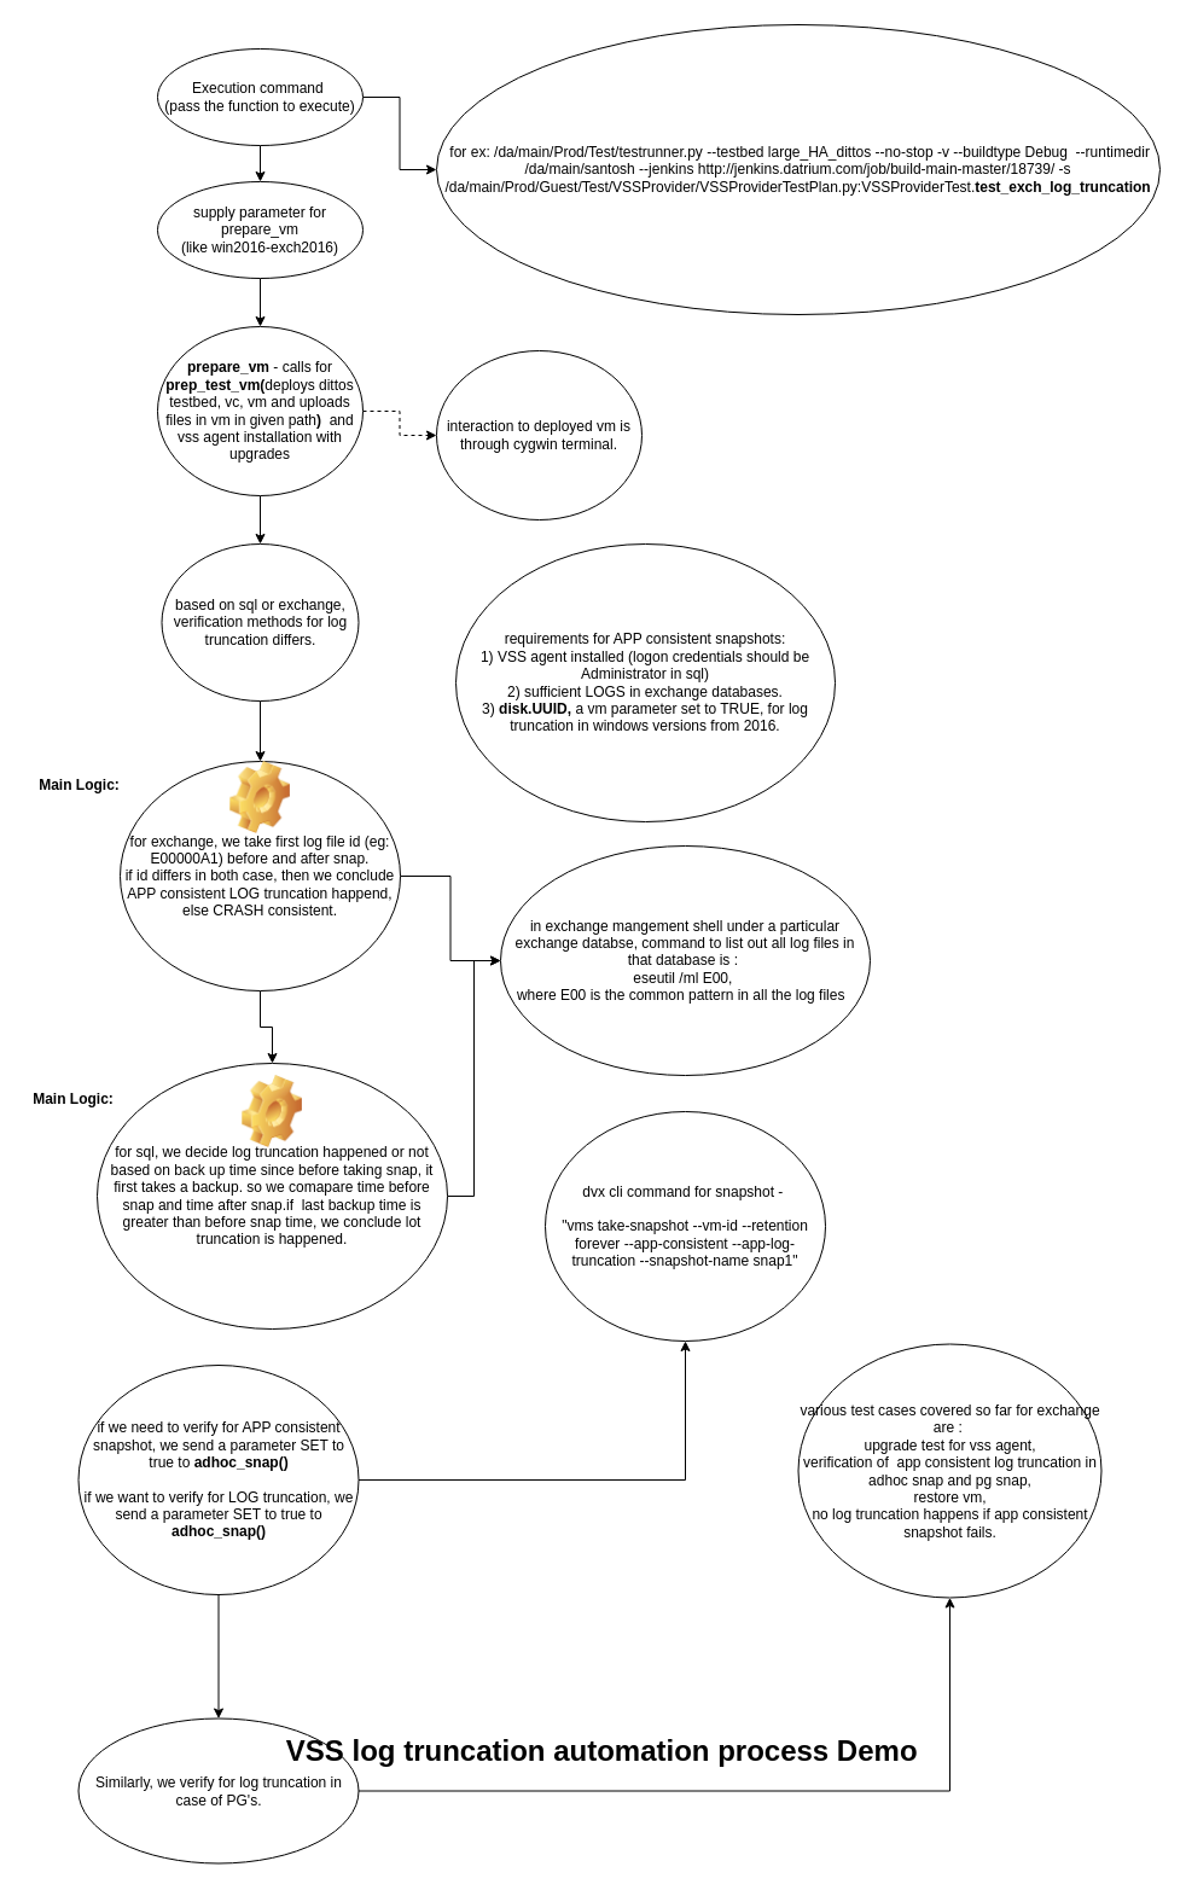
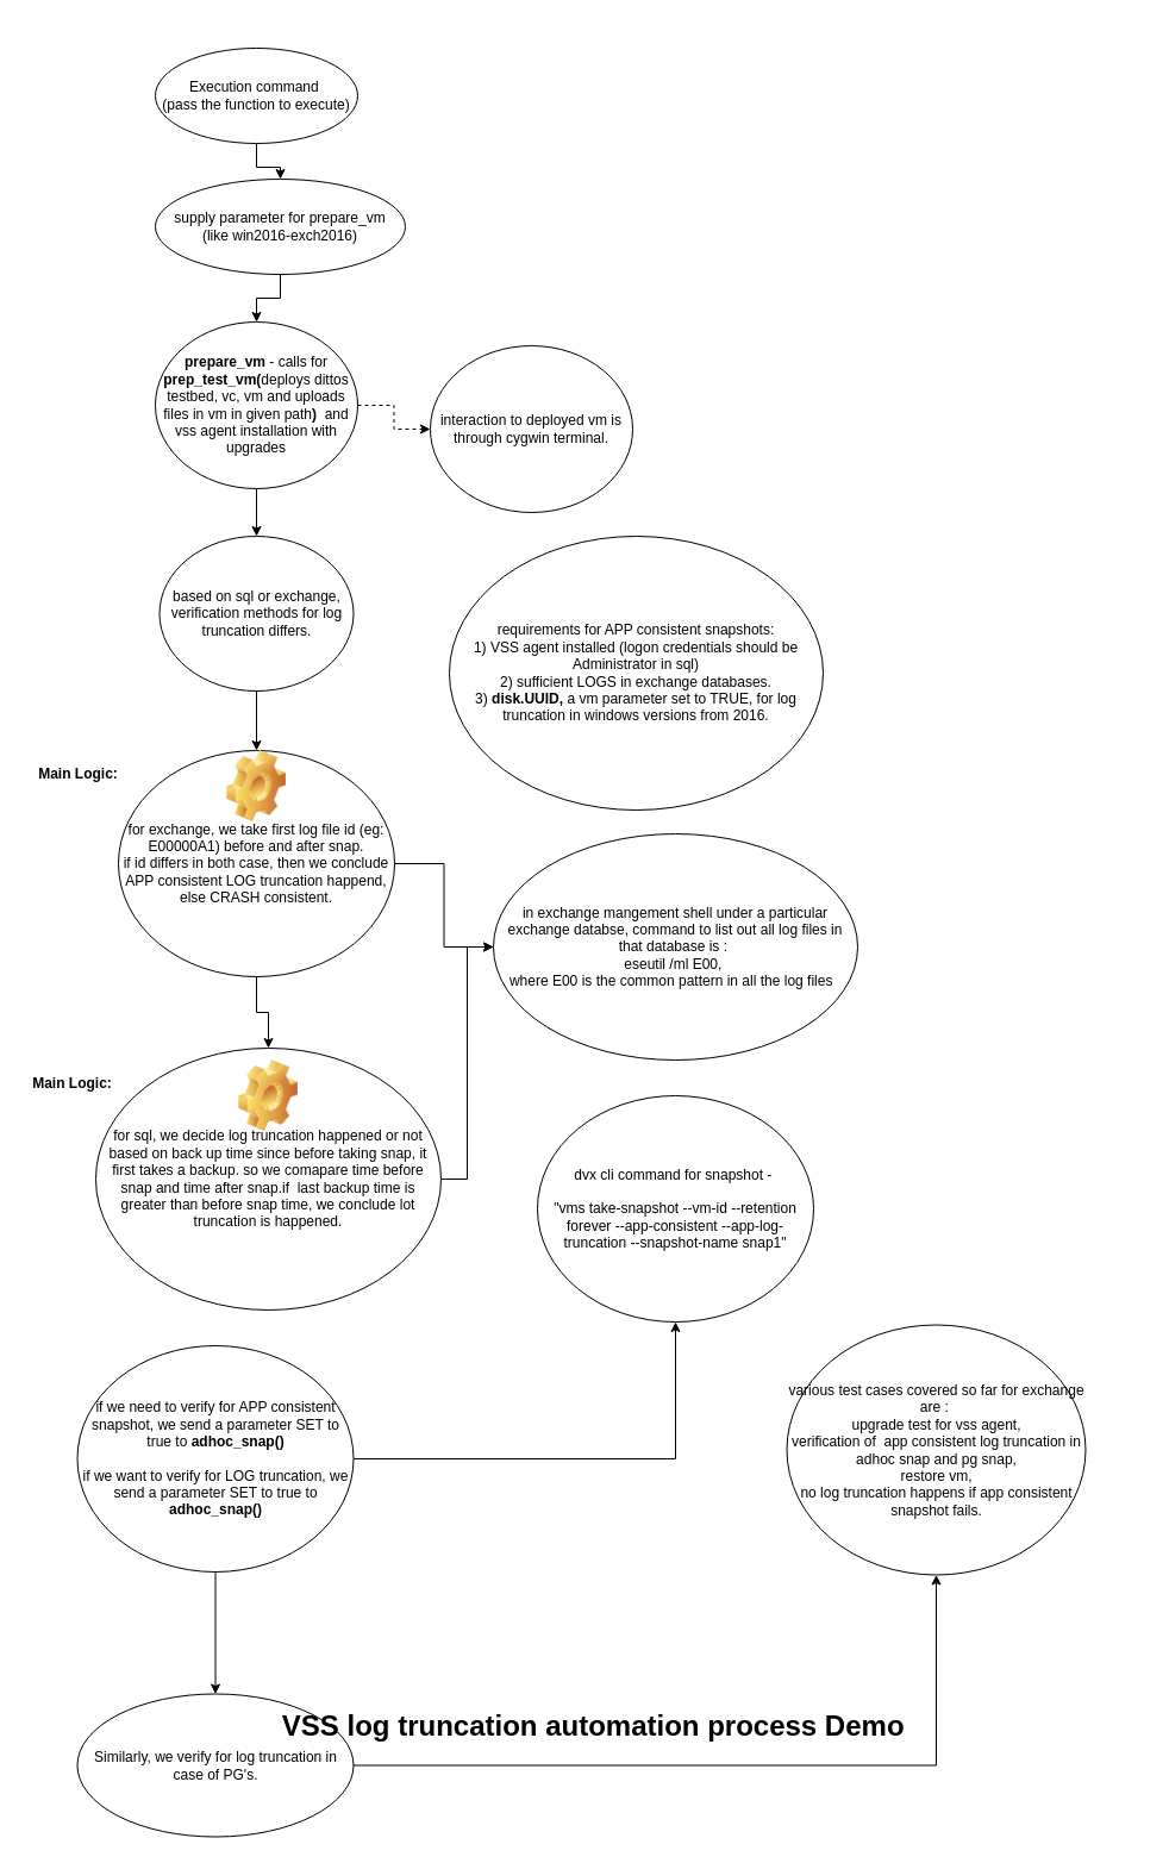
  <mxCell id="0" />
  <mxCell id="1" parent="0" />
  <mxCell id="2" value="" style="edgeStyle=orthogonalEdgeStyle;rounded=0;orthogonalLoop=1;jettySize=auto;html=1;" parent="1" source="4" target="7" edge="1"><mxGeometry relative="1" as="geometry" /></mxCell>
- <mxCell id="3" value="" style="edgeStyle=orthogonalEdgeStyle;rounded=0;orthogonalLoop=1;jettySize=auto;html=1;" parent="1" source="4" target="5" edge="1"><mxGeometry relative="1" as="geometry" /></mxCell>
  <mxCell id="4" value="Execution command&amp;nbsp;&lt;br&gt;(pass the function to execute)" style="ellipse;whiteSpace=wrap;html=1;" parent="1" vertex="1"><mxGeometry x="130" y="40" width="170" height="80" as="geometry" /></mxCell>
- <mxCell id="5" value="&amp;nbsp;for ex:&amp;nbsp;/da/main/Prod/Test/testrunner.py --testbed large_HA_dittos --no-stop -v --buildtype Debug&amp;nbsp; --runtimedir /da/main/santosh --jenkins http://jenkins.datrium.com/job/build-main-master/18739/ -s /da/main/Prod/Guest/Test/VSSProvider/VSSProviderTestPlan.py:VSSProviderTest.&lt;b&gt;test_exch_log_truncation&lt;/b&gt;&lt;br&gt;" style="ellipse;whiteSpace=wrap;html=1;" parent="1" vertex="1"><mxGeometry x="361" width="599" height="240" as="geometry" y="20" /></mxCell>
  <mxCell id="6" value="" style="edgeStyle=orthogonalEdgeStyle;rounded=0;orthogonalLoop=1;jettySize=auto;html=1;" parent="1" source="7" target="10" edge="1"><mxGeometry relative="1" as="geometry" /></mxCell>
- <mxCell id="7" value="supply parameter for prepare_vm&lt;br&gt;(like win2016-exch2016)" style="ellipse;whiteSpace=wrap;html=1;" parent="1" vertex="1"><mxGeometry x="130" y="150" width="170" height="80" as="geometry" /></mxCell>
+ <mxCell id="7" value="supply parameter for prepare_vm&lt;br&gt;(like win2016-exch2016)" style="ellipse;whiteSpace=wrap;html=1;" parent="1" vertex="1"><mxGeometry x="130" y="150" width="210" height="80" as="geometry" /></mxCell>
  <mxCell id="8" value="" style="edgeStyle=orthogonalEdgeStyle;rounded=0;orthogonalLoop=1;jettySize=auto;html=1;" parent="1" source="10" target="13" edge="1"><mxGeometry relative="1" as="geometry" /></mxCell>
  <mxCell id="9" value="" style="edgeStyle=orthogonalEdgeStyle;rounded=0;orthogonalLoop=1;jettySize=auto;html=1;dashed=1;" parent="1" source="10" target="11" edge="1"><mxGeometry relative="1" as="geometry" /></mxCell>
  <mxCell id="10" value="&lt;b&gt;prepare_vm &lt;/b&gt;- calls for &lt;b&gt;prep_test_vm(&lt;/b&gt;deploys dittos testbed, vc, vm and uploads files in vm in given path&lt;b&gt;)&amp;nbsp; &lt;/b&gt;and vss agent installation with upgrades" style="ellipse;whiteSpace=wrap;html=1;" parent="1" vertex="1"><mxGeometry x="130" y="270" width="170" height="140" as="geometry" /></mxCell>
  <mxCell id="11" value="interaction to deployed vm is through cygwin terminal." style="ellipse;whiteSpace=wrap;html=1;" parent="1" vertex="1"><mxGeometry x="361" y="290" width="170" height="140" as="geometry" /></mxCell>
  <mxCell id="12" value="" style="edgeStyle=orthogonalEdgeStyle;rounded=0;orthogonalLoop=1;jettySize=auto;html=1;" parent="1" source="13" target="17" edge="1"><mxGeometry relative="1" as="geometry" /></mxCell>
  <mxCell id="13" value="based on sql or exchange,&lt;br&gt;verification methods for log truncation differs." style="ellipse;whiteSpace=wrap;html=1;" parent="1" vertex="1"><mxGeometry x="133.5" y="450" width="163" height="130" as="geometry" /></mxCell>
  <mxCell id="14" value="requirements for APP consistent snapshots:&lt;br&gt;1) VSS agent installed (logon credentials should be Administrator in sql)&lt;br&gt;2) sufficient LOGS in exchange databases.&lt;br&gt;3) &lt;b&gt;disk.UUID, &lt;/b&gt;a vm parameter&amp;nbsp;set to TRUE, for log truncation in windows versions from 2016." style="ellipse;whiteSpace=wrap;html=1;" parent="1" vertex="1"><mxGeometry x="377" y="450" width="314" height="230" as="geometry" /></mxCell>
  <mxCell id="15" value="" style="edgeStyle=orthogonalEdgeStyle;rounded=0;orthogonalLoop=1;jettySize=auto;html=1;" parent="1" source="17" target="18" edge="1"><mxGeometry relative="1" as="geometry" /></mxCell>
  <mxCell id="16" value="" style="edgeStyle=orthogonalEdgeStyle;rounded=0;orthogonalLoop=1;jettySize=auto;html=1;" parent="1" source="17" target="30" edge="1"><mxGeometry relative="1" as="geometry" /></mxCell>
  <mxCell id="17" value="for exchange, we take first log file id (eg: E00000A1) before and after snap.&lt;br&gt;if id differs in both case, then we conclude APP consistent LOG truncation happend, else CRASH consistent." style="ellipse;whiteSpace=wrap;html=1;" parent="1" vertex="1"><mxGeometry x="99" y="630" width="232" height="190" as="geometry" /></mxCell>
  <mxCell id="18" value="in exchange mangement shell under a particular exchange databse, command to list out all log files in that database is :&amp;nbsp;&lt;br&gt;eseutil /ml E00,&amp;nbsp;&lt;br&gt;where E00 is the common pattern in all the log files&amp;nbsp;&amp;nbsp;" style="ellipse;whiteSpace=wrap;html=1;" parent="1" vertex="1"><mxGeometry x="414" y="700" width="306" height="190" as="geometry" /></mxCell>
  <mxCell id="19" value="" style="edgeStyle=orthogonalEdgeStyle;rounded=0;orthogonalLoop=1;jettySize=auto;html=1;" parent="1" source="21" target="24" edge="1"><mxGeometry relative="1" as="geometry" /></mxCell>
  <mxCell id="20" value="" style="edgeStyle=orthogonalEdgeStyle;rounded=0;orthogonalLoop=1;jettySize=auto;html=1;" parent="1" source="21" target="22" edge="1"><mxGeometry relative="1" as="geometry" /></mxCell>
  <mxCell id="21" value="if we need to verify for APP consistent snapshot, we send a parameter SET to true to &lt;b&gt;adhoc_snap()&lt;/b&gt;&lt;br&gt;&lt;br&gt;if we want to verify for LOG truncation, we send a parameter SET to true to &lt;b&gt;adhoc_snap()&lt;/b&gt;" style="ellipse;whiteSpace=wrap;html=1;" parent="1" vertex="1"><mxGeometry x="64.5" y="1130" width="232" height="190" as="geometry" /></mxCell>
  <mxCell id="22" value="dvx cli command for snapshot -&amp;nbsp;&lt;br&gt;&lt;br&gt;&quot;vms take-snapshot --vm-id --retention forever --app-consistent --app-log-truncation --snapshot-name snap1&quot;&lt;br&gt;" style="ellipse;whiteSpace=wrap;html=1;" parent="1" vertex="1"><mxGeometry x="451" y="920" width="232" height="190" as="geometry" /></mxCell>
  <mxCell id="23" value="" style="edgeStyle=orthogonalEdgeStyle;rounded=0;orthogonalLoop=1;jettySize=auto;html=1;" parent="1" source="24" target="25" edge="1"><mxGeometry relative="1" as="geometry" /></mxCell>
  <mxCell id="24" value="Similarly, we verify for log truncation in case of PG's." style="ellipse;whiteSpace=wrap;html=1;" parent="1" vertex="1"><mxGeometry x="64.5" y="1422.5" width="232" height="120" as="geometry" /></mxCell>
  <mxCell id="25" value="various test cases covered so far for exchange are :&amp;nbsp;&lt;br&gt;upgrade test for vss agent, &lt;br&gt;verification of&amp;nbsp; app consistent log truncation in adhoc snap and pg snap, &lt;br&gt;restore vm, &lt;br&gt;no log truncation happens if app consistent snapshot fails." style="ellipse;whiteSpace=wrap;html=1;" parent="1" vertex="1"><mxGeometry x="660.5" y="1112.5" width="251" height="210" as="geometry" /></mxCell>
  <mxCell id="26" value="VSS log truncation automation process Demo&amp;nbsp;" style="text;strokeColor=none;fillColor=none;html=1;fontSize=24;fontStyle=1;verticalAlign=middle;align=center;" parent="1" vertex="1"><mxGeometry x="451" y="1430" width="100" height="40" as="geometry" /></mxCell>
  <mxCell id="27" value="" style="shape=image;html=1;verticalLabelPosition=bottom;labelBackgroundColor=#ffffff;verticalAlign=top;imageAspect=0;image=img/clipart/Gear_128x128.png" parent="1" vertex="1"><mxGeometry x="190" y="630" width="50" height="60" as="geometry" /></mxCell>
  <mxCell id="28" value="&lt;b&gt;Main Logic:&lt;/b&gt;" style="text;html=1;align=center;verticalAlign=middle;resizable=0;points=[];;autosize=1;" parent="1" vertex="1"><mxGeometry x="24.5" y="640" width="80" height="20" as="geometry" /></mxCell>
  <mxCell id="29" value="" style="edgeStyle=orthogonalEdgeStyle;rounded=0;orthogonalLoop=1;jettySize=auto;html=1;" parent="1" source="30" target="18" edge="1"><mxGeometry relative="1" as="geometry" /></mxCell>
  <mxCell id="30" value="for sql, we decide log truncation happened or not based on back up time since before taking snap, it first takes a backup. so we comapare time before snap and time after snap.if&amp;nbsp; last backup time is greater than before snap time, we conclude lot truncation is happened." style="ellipse;whiteSpace=wrap;html=1;" parent="1" vertex="1"><mxGeometry x="80" y="880" width="290" height="220" as="geometry" /></mxCell>
  <mxCell id="31" value="&lt;b&gt;Main Logic:&lt;/b&gt;" style="text;html=1;align=center;verticalAlign=middle;resizable=0;points=[];;autosize=1;" parent="1" vertex="1"><mxGeometry x="20" y="900" width="80" height="20" as="geometry" /></mxCell>
  <mxCell id="32" value="" style="shape=image;html=1;verticalLabelPosition=bottom;labelBackgroundColor=#ffffff;verticalAlign=top;imageAspect=0;image=img/clipart/Gear_128x128.png" parent="1" vertex="1"><mxGeometry x="200" y="890" width="50" height="60" as="geometry" /></mxCell>
